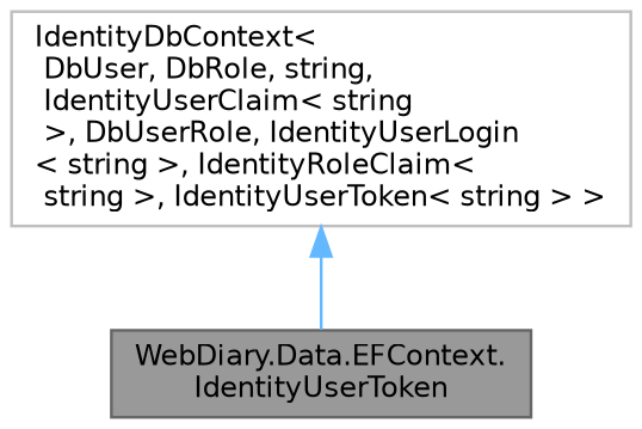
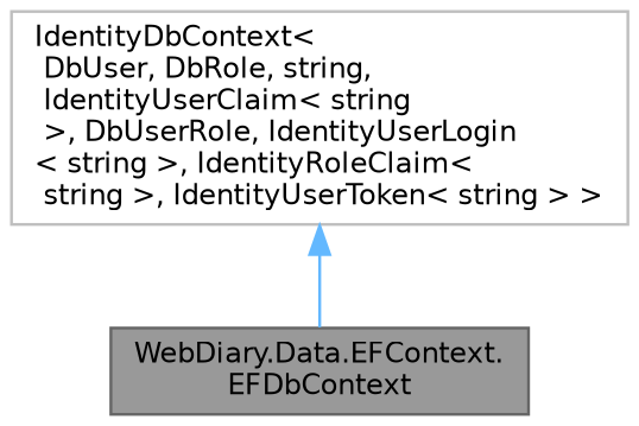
  digraph {
    rankdir=TB
    node [fontname=Helvetica fontsize=10 shape=box style=filled]
-   n1 [color=gray40 fillcolor=grey60 fontcolor=black height=0.2 label="WebDiary.Data.EFContext.\lIdentityUserToken" width=0.4]
+   n1 [color=gray40 fillcolor=grey60 fontcolor=black height=0.2 label="WebDiary.Data.EFContext.\lEFDbContext" width=0.4]
    n2 [color=grey75 fillcolor=white height=0.2 label="IdentityDbContext\<\l DbUser, DbRole, string,\l IdentityUserClaim\< string\l \>, DbUserRole, IdentityUserLogin\l\< string \>, IdentityRoleClaim\<\l string \>, IdentityUserToken\< string \> \>" width=0.4]
    n2 -> n1 [color=steelblue1 dir=back fontname=Helvetica fontsize=10 labelfontname=Helvetica labelfontsize=10 style=solid]
  }
